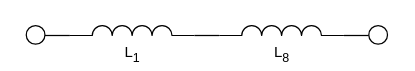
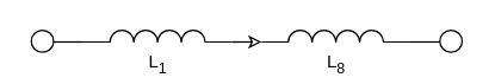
  <mxCell id="0" />
  <mxCell id="1" parent="0" />
  <mxCell id="2" style="edgeStyle=orthogonalEdgeStyle;shape=connector;rounded=0;orthogonalLoop=1;jettySize=auto;html=1;exitX=0;exitY=1;exitDx=0;exitDy=0;exitPerimeter=0;strokeColor=default;align=center;verticalAlign=middle;fontFamily=Helvetica;fontSize=11;fontColor=default;labelBackgroundColor=default;endArrow=none;endFill=0;" edge="1" parent="1" source="3"><mxGeometry relative="1" as="geometry"><mxPoint x="35" y="28.092" as="targetPoint" /></mxGeometry></mxCell>
  <mxCell id="3" value="L&lt;sub&gt;1&lt;/sub&gt;" style="pointerEvents=1;verticalLabelPosition=bottom;shadow=0;dashed=0;align=center;html=1;verticalAlign=top;shape=mxgraph.electrical.inductors.inductor_3;convertToSvg=1;" parent="1" vertex="1"><mxGeometry x="55" y="20" width="100" height="8" as="geometry" /></mxCell>
  <mxCell id="4" value="L&lt;sub&gt;8&lt;/sub&gt;" style="pointerEvents=1;verticalLabelPosition=bottom;shadow=0;dashed=0;align=center;html=1;verticalAlign=top;shape=mxgraph.electrical.inductors.inductor_3;convertToSvg=1;" parent="1" vertex="1"><mxGeometry x="175" y="20" width="100" height="8" as="geometry" /></mxCell>
- <mxCell id="5" style="edgeStyle=orthogonalEdgeStyle;rounded=0;orthogonalLoop=1;jettySize=auto;html=1;exitX=1;exitY=1;exitDx=0;exitDy=0;exitPerimeter=0;entryX=0;entryY=1;entryDx=0;entryDy=0;entryPerimeter=0;endArrow=none;endFill=0;" edge="1" parent="1" source="3" target="4"><mxGeometry relative="1" as="geometry" /></mxCell>
+ <mxCell id="5" style="edgeStyle=orthogonalEdgeStyle;rounded=0;orthogonalLoop=1;jettySize=auto;html=1;exitX=1;exitY=1;exitDx=0;exitDy=0;exitPerimeter=0;entryX=0;entryY=1;entryDx=0;entryDy=0;entryPerimeter=0;endArrow=classic;endFill=0;" edge="1" parent="1" source="3" target="4"><mxGeometry relative="1" as="geometry" /></mxCell>
  <mxCell id="6" value="" style="verticalLabelPosition=bottom;shadow=0;dashed=0;align=center;html=1;verticalAlign=top;strokeWidth=1;shape=ellipse;perimeter=ellipsePerimeter;fontFamily=Helvetica;fontSize=11;fontColor=default;labelBackgroundColor=default;" vertex="1" parent="1"><mxGeometry x="295" y="20" width="15" height="15" as="geometry" /></mxCell>
  <mxCell id="7" value="" style="verticalLabelPosition=bottom;shadow=0;dashed=0;align=center;html=1;verticalAlign=top;strokeWidth=1;shape=ellipse;perimeter=ellipsePerimeter;fontFamily=Helvetica;fontSize=11;fontColor=default;labelBackgroundColor=default;" vertex="1" parent="1"><mxGeometry x="20" y="20" width="15" height="15" as="geometry" /></mxCell>
  <mxCell id="8" style="edgeStyle=orthogonalEdgeStyle;shape=connector;rounded=0;orthogonalLoop=1;jettySize=auto;html=1;exitX=1;exitY=1;exitDx=0;exitDy=0;exitPerimeter=0;entryX=-0.007;entryY=0.548;entryDx=0;entryDy=0;entryPerimeter=0;strokeColor=default;align=center;verticalAlign=middle;fontFamily=Helvetica;fontSize=11;fontColor=default;labelBackgroundColor=default;endArrow=none;endFill=0;" edge="1" parent="1" source="4" target="6"><mxGeometry relative="1" as="geometry" /></mxCell>
